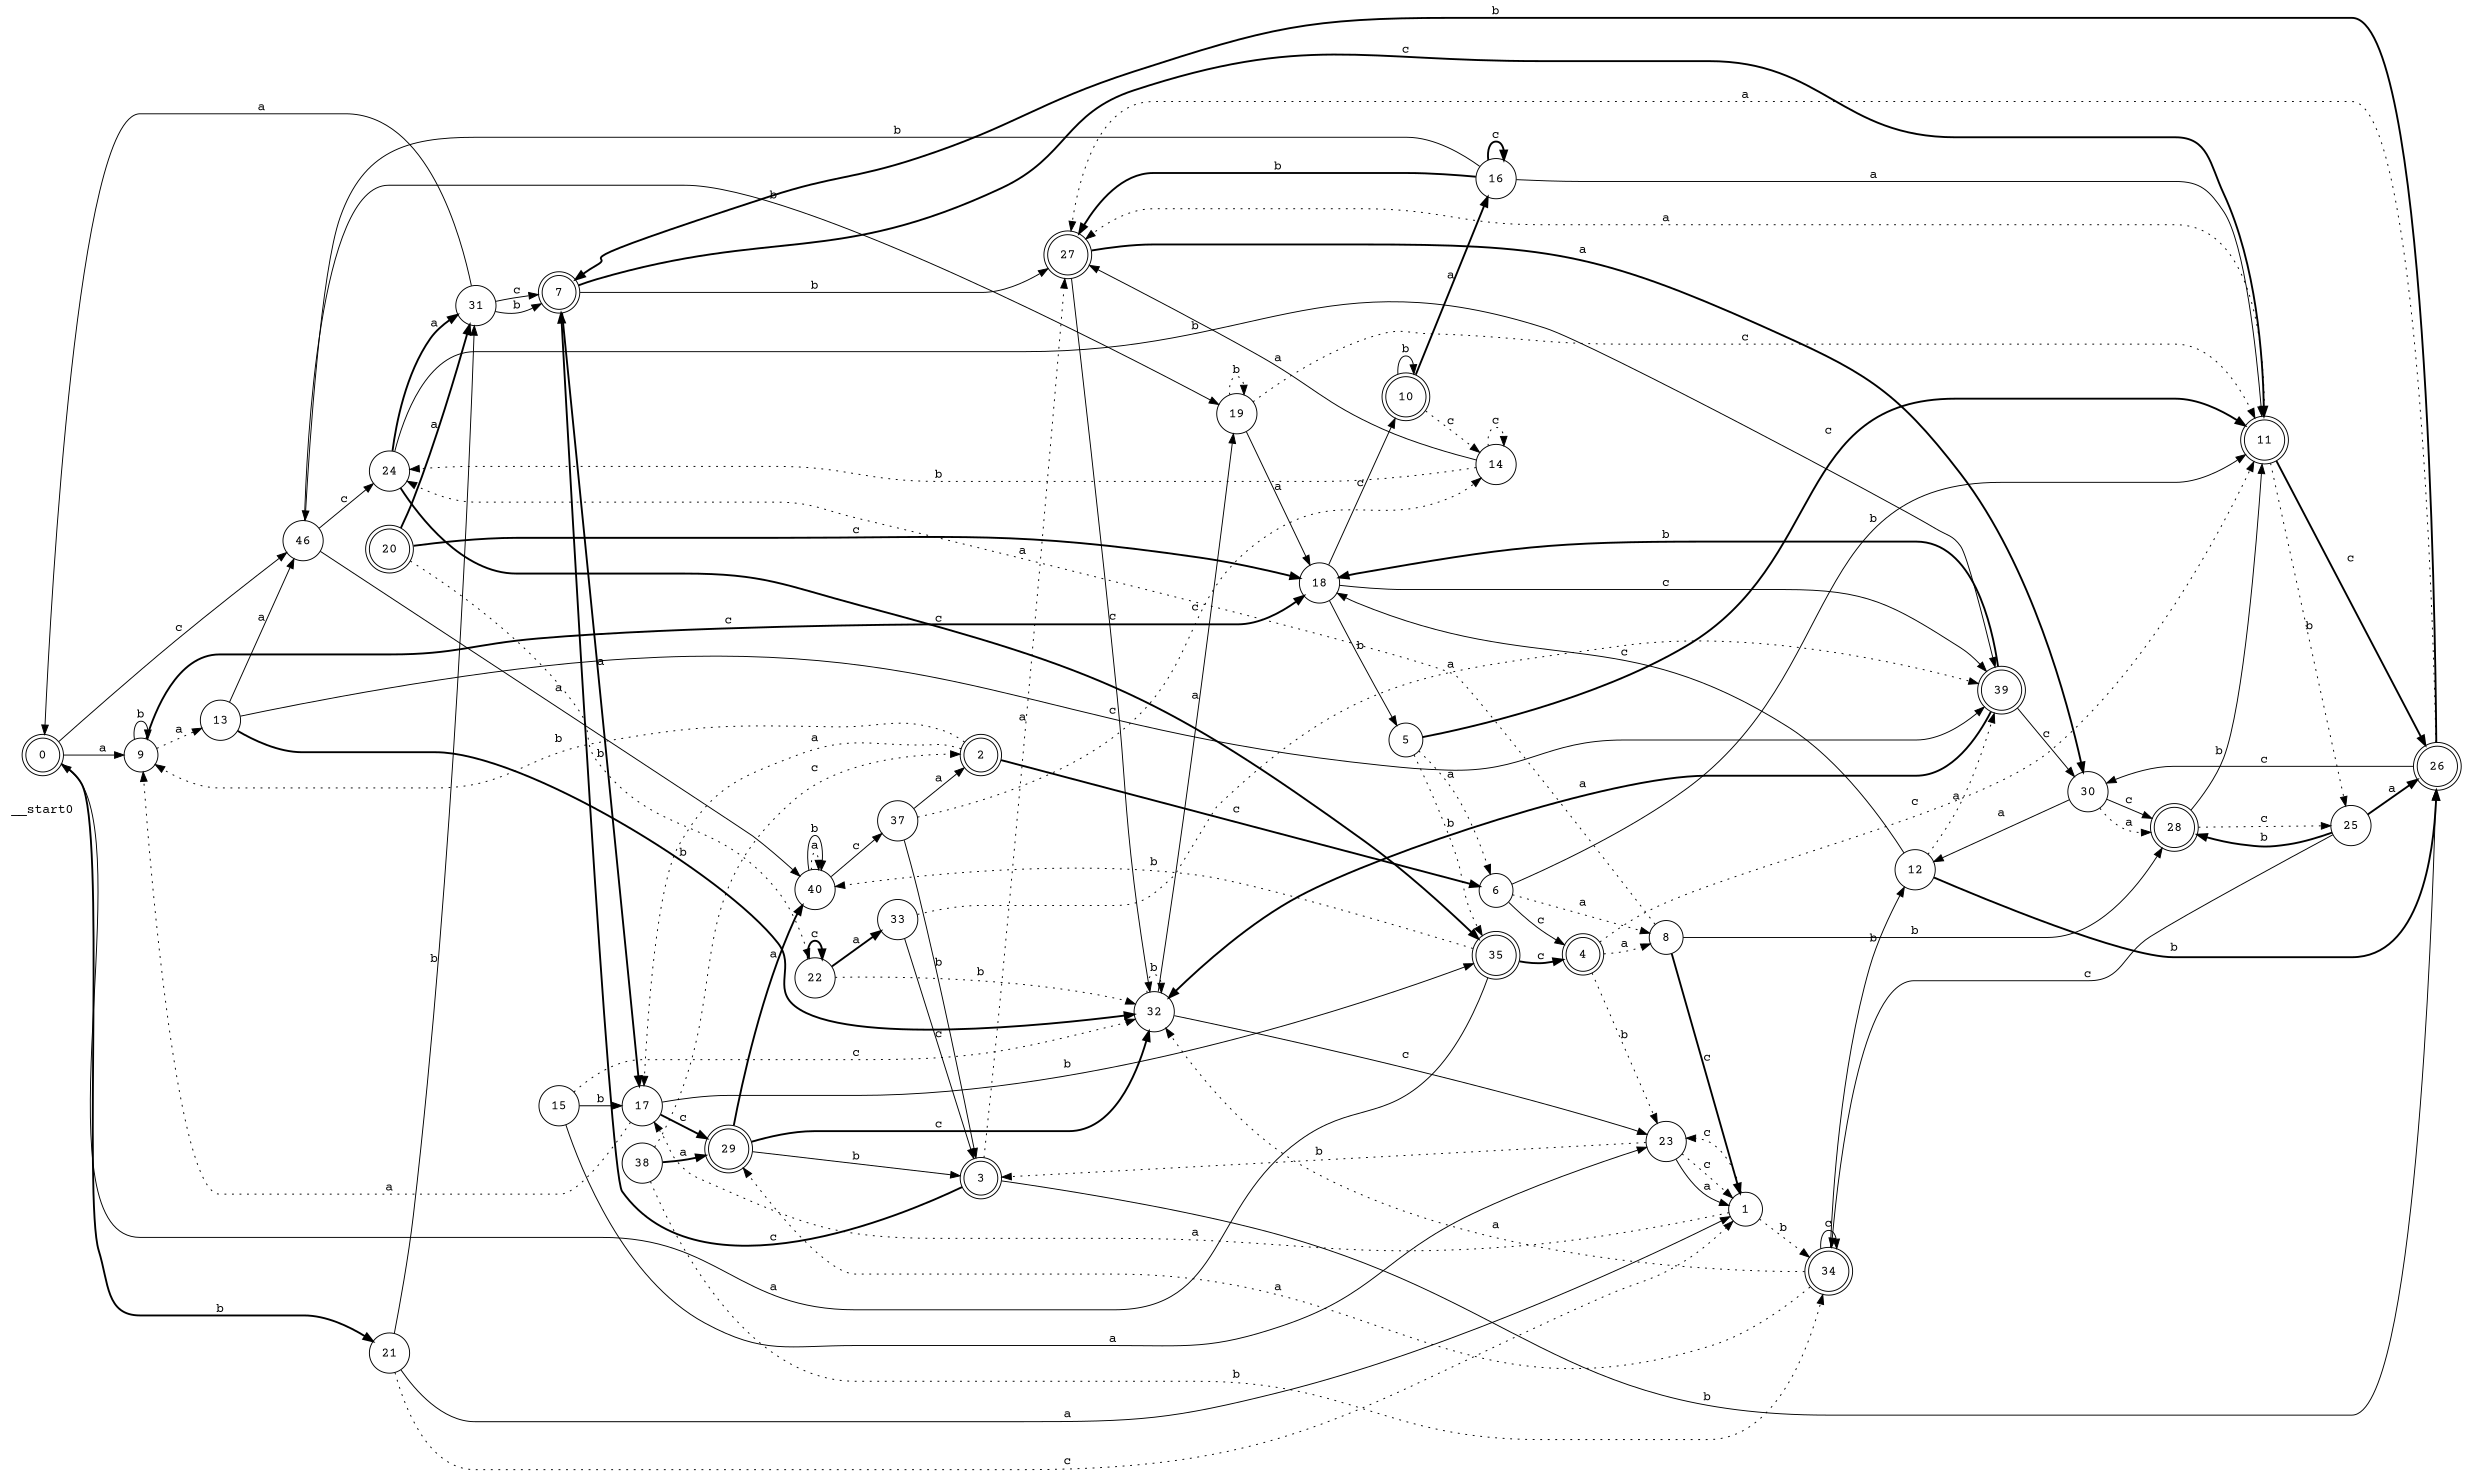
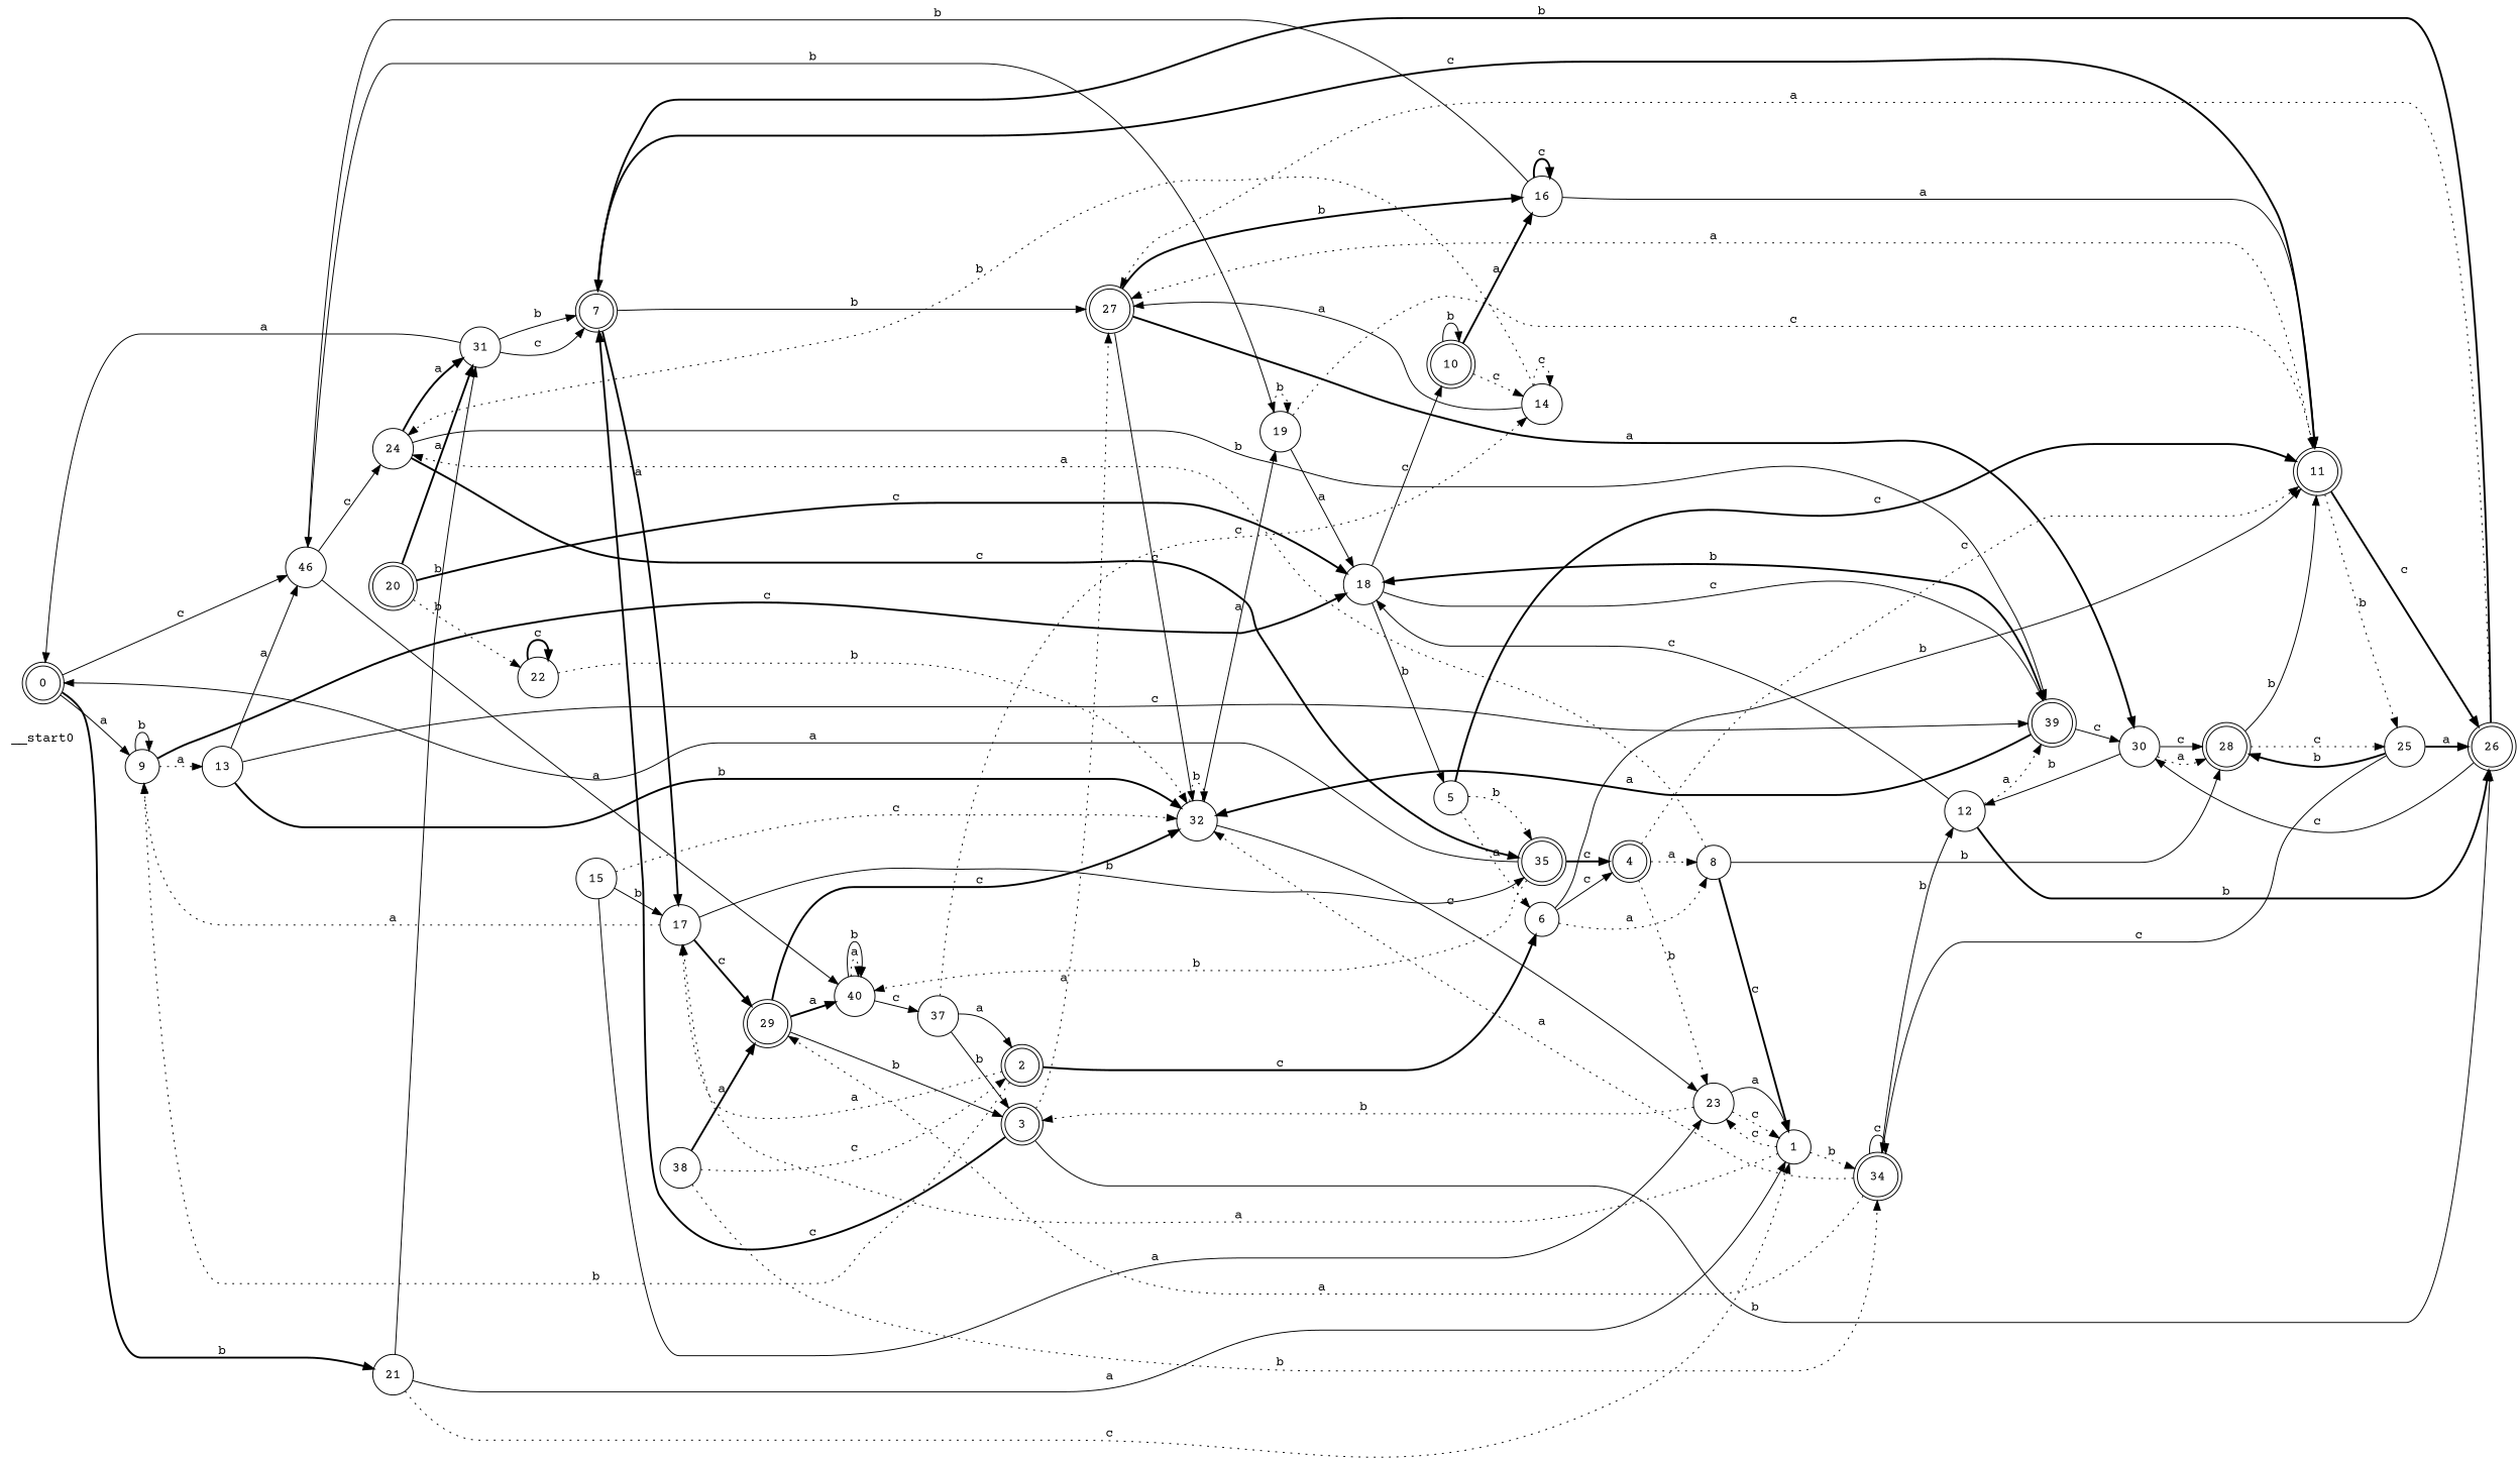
  digraph {
    fontname="Courier Prime"
    rankdir=LR
    node [fontname="Courier Prime" shape=circle color=black fillcolor=white style=filled]
    edge [fontname="Courier Prime" style=solid]
    __start0 [shape=none color="" fillcolor="" style=""]
    n2 [label=0 shape=doublecircle style="rounded,filled"]
    n3 [label=9]
    n4 [label=21]
    n5 [label=46]
    n6 [label=13]
    n7 [label=18]
    n8 [label=1]
    n9 [label=31]
    n10 [label=24 style="rounded,filled"]
    n11 [label=19]
    n12 [label=40]
    n13 [label=17]
    n14 [label=23]
    n15 [label=34 shape=doublecircle style="rounded,filled"]
    n16 [label=35 shape=doublecircle]
    n17 [label=29 shape=doublecircle style="rounded,filled"]
    n18 [label=3 shape=doublecircle style="rounded,filled"]
    n19 [label=12]
    n20 [label=32]
    n21 [label=2 shape=doublecircle style="rounded,filled"]
    n22 [label=6]
    n23 [label=4 shape=doublecircle style="rounded,filled"]
    n24 [label=8]
    n25 [label=11 shape=doublecircle style="rounded,filled"]
    n26 [label=7 shape=doublecircle style="rounded,filled"]
    n27 [label=26 shape=doublecircle style="rounded,filled"]
    n28 [label=27 shape=doublecircle style="rounded,filled"]
    n29 [label=30]
    n30 [label=16]
    n31 [label=28 shape=doublecircle style="rounded,filled"]
    n32 [label=25]
    n33 [label=5]
    n34 [label=39 shape=doublecircle style="rounded,filled"]
    n35 [label=10 shape=doublecircle style="rounded,filled"]
    n36 [label=14]
    n37 [label=15]
    n38 [label=20 shape=doublecircle style="rounded,filled"]
    n39 [label=22]
-   n40 [label=33]
    n41 [label=37]
    n42 [label=38]
    n2 -> n3 [label=a]
    n2 -> n4 [label=b style=bold]
    n2 -> n5 [label=c]
    n3 -> n3 [label=b]
    n3 -> n6 [label=a style=dotted]
    n3 -> n7 [label=c style=bold]
    n4 -> n8 [label=a]
    n4 -> n8 [label=c style=dotted]
    n4 -> n9 [label=b]
    n5 -> n10 [label=c]
    n5 -> n11 [label=b]
    n5 -> n12 [label=a]
    n6 -> n5 [label=a]
    n6 -> n20 [label=b style=bold]
    n6 -> n34 [label=c]
    n7 -> n33 [label=b]
    n7 -> n34 [label=c]
    n7 -> n35 [label=c]
    n8 -> n13 [label=a style=dotted]
    n8 -> n14 [label=c style=dotted]
    n8 -> n15 [label=b style=dotted]
    n9 -> n2 [label=a]
    n9 -> n26 [label=b]
    n9 -> n26 [label=c]
    n10 -> n9 [label=a style=bold]
    n10 -> n16 [label=c style=bold]
    n10 -> n34 [label=b]
    n11 -> n7 [label=a]
    n11 -> n11 [label=b style=dotted]
    n11 -> n25 [label=c style=dotted]
    n12 -> n12 [label=a style=dotted]
    n12 -> n12 [label=b]
    n12 -> n41 [label=c]
    n13 -> n3 [label=a style=dotted]
    n13 -> n16 [label=b]
    n13 -> n17 [label=c style=bold]
    n14 -> n8 [label=a]
    n14 -> n8 [label=c style=dotted]
    n14 -> n18 [label=b style=dotted]
    n15 -> n15 [label=c]
    n15 -> n17 [label=a style=dotted]
    n15 -> n19 [label=b]
    n15 -> n20 [label=a style=dotted]
    n16 -> n2 [label=a]
    n16 -> n12 [label=b style=dotted]
    n16 -> n23 [label=c style=bold]
    n17 -> n12 [label=a style=bold]
    n17 -> n18 [label=b]
    n17 -> n20 [label=c style=bold]
    n18 -> n26 [label=c style=bold]
    n18 -> n27 [label=b]
    n18 -> n28 [label=a style=dotted]
    n19 -> n7 [label=c]
    n19 -> n27 [label=b style=bold]
    n19 -> n34 [label=a style=dotted]
    n20 -> n11 [label=a]
    n20 -> n14 [label=c]
    n20 -> n20 [label=b style=dotted]
    n21 -> n3 [label=b style=dotted]
    n21 -> n13 [label=a style=dotted]
    n21 -> n22 [label=c style=bold]
    n22 -> n23 [label=c]
    n22 -> n24 [label=a style=dotted]
    n22 -> n25 [label=b]
    n23 -> n14 [label=b style=dotted]
    n23 -> n24 [label=a style=dotted]
    n23 -> n25 [label=c style=dotted]
    n24 -> n8 [label=c style=bold]
    n24 -> n10 [label=a style=dotted]
    n24 -> n31 [label=b]
    n25 -> n27 [label=c style=bold]
    n25 -> n28 [label=a style=dotted]
    n25 -> n32 [label=b style=dotted]
    n26 -> n13 [label=a style=bold]
    n26 -> n25 [label=c style=bold]
    n26 -> n28 [label=b]
    n27 -> n26 [label=b style=bold]
    n27 -> n28 [label=a style=dotted]
    n27 -> n29 [label=c]
    n28 -> n20 [label=c]
    n28 -> n29 [label=a style=bold]
-   n30 -> n28 [label=b style=bold]
-   n29 -> n19 [label=a]
+   n28 -> n30 [label=b style=bold]
+   n29 -> n19 [label=b]
    n29 -> n31 [label=a style=dotted]
    n29 -> n31 [label=c]
    n30 -> n5 [label=b]
    n30 -> n25 [label=a]
    n30 -> n30 [label=c style=bold]
    n31 -> n25 [label=b]
    n31 -> n32 [label=c style=dotted]
    n32 -> n15 [label=c]
    n32 -> n27 [label=a style=bold]
    n32 -> n31 [label=b style=bold]
    n33 -> n16 [label=b style=dotted]
    n33 -> n22 [label=a style=dotted]
    n33 -> n25 [label=c style=bold]
    n34 -> n7 [label=b style=bold]
    n34 -> n20 [label=a style=bold]
    n34 -> n29 [label=c]
    n35 -> n30 [label=a style=bold]
    n35 -> n35 [label=b]
    n35 -> n36 [label=c style=dotted]
    n36 -> n10 [label=b style=dotted]
    n36 -> n28 [label=a]
    n36 -> n36 [label=c style=dotted]
    n37 -> n13 [label=b]
    n37 -> n14 [label=a]
    n37 -> n20 [label=c style=dotted]
    n38 -> n7 [label=c style=bold]
    n38 -> n9 [label=a style=bold]
    n38 -> n39 [label=b style=dotted]
    n39 -> n20 [label=b style=dotted]
    n39 -> n39 [label=c style=bold]
-   n39 -> n40 [label=a style=bold]
-   n40 -> n18 [label=c]
-   n40 -> n34 [label=a style=dotted]
    n41 -> n18 [label=b]
    n41 -> n21 [label=a]
    n41 -> n36 [label=c style=dotted]
    n42 -> n15 [label=b style=dotted]
    n42 -> n17 [label=a style=bold]
    n42 -> n21 [label=c style=dotted]
  }
